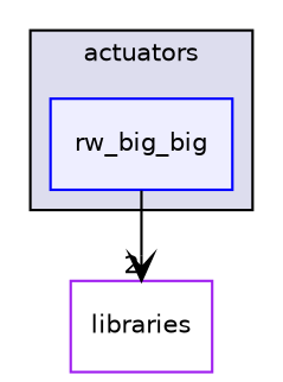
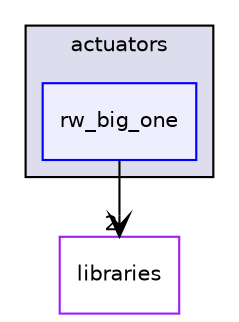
  digraph {
    compound=true
    node [fontname=Helvetica fontsize=10 shape=box style=filled]
-   n1 [fillcolor="#eeeeff" label=rw_big_big pencolor=black color=blue]
+   n1 [fillcolor="#eeeeff" label=rw_big_one pencolor=black color=blue]
    n2 [color=purple fillcolor=white label=libraries]
    subgraph cluster_1 {
      bgcolor="#ddddee"
      fontname=Helvetica
      fontsize=10
      label=actuators
      pencolor=black
      n1
    }
    n1 -> n2 [headlabel=2 labeldistance=1.5 labelfontname=Helvetica labelfontsize=10 arrowhead=vee]
  }
